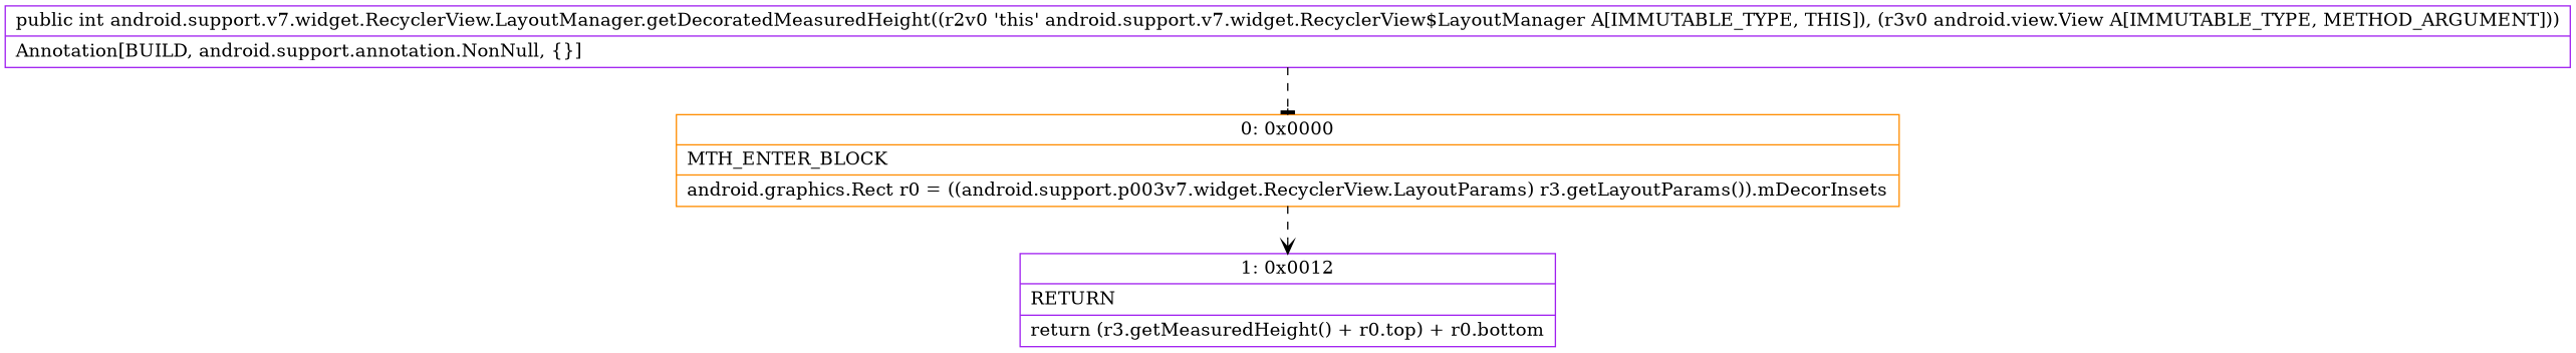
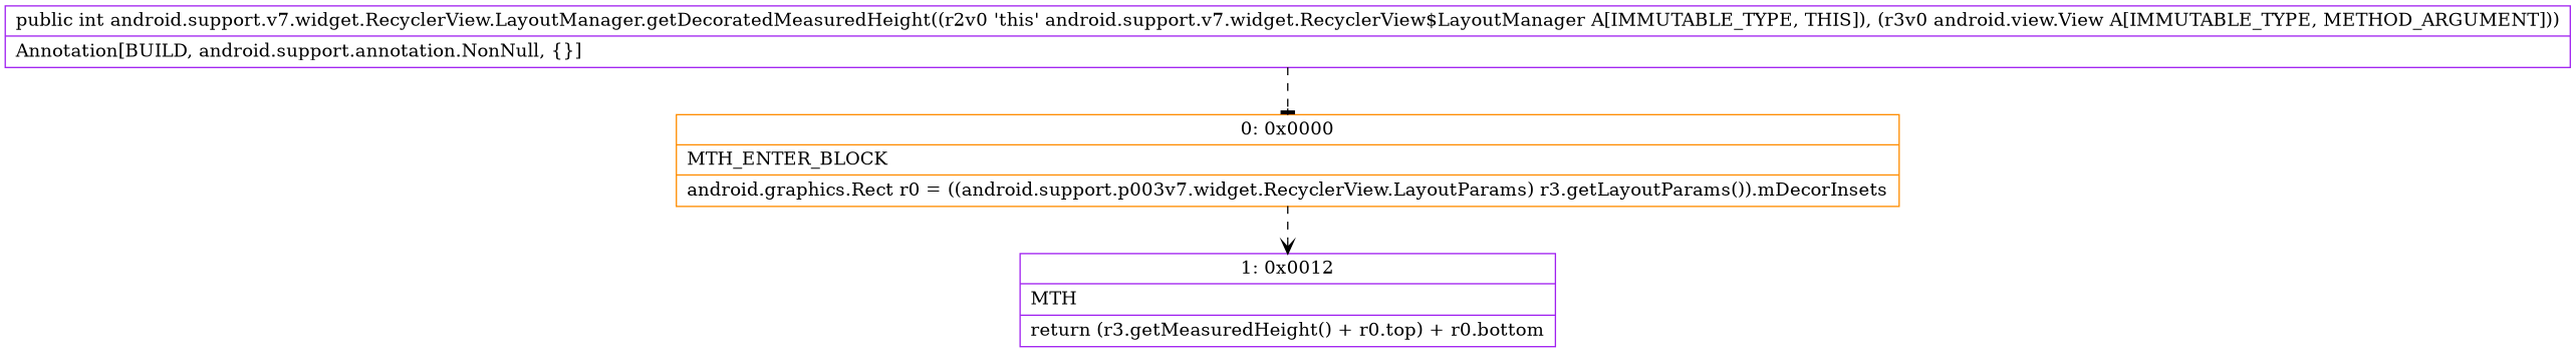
  digraph {
    node [shape=record color=purple]
    edge [style=dashed]
    n1 [label="{0\:\ 0x0000|MTH_ENTER_BLOCK\l|android.graphics.Rect r0 = ((android.support.p003v7.widget.RecyclerView.LayoutParams) r3.getLayoutParams()).mDecorInsets\l}" color=darkorange]
-   n2 [label="{1\:\ 0x0012|RETURN\l|return (r3.getMeasuredHeight() + r0.top) + r0.bottom\l}"]
+   n2 [label="{1\:\ 0x0012|MTH\l|return (r3.getMeasuredHeight() + r0.top) + r0.bottom\l}"]
    n3 [label="{public int android.support.v7.widget.RecyclerView.LayoutManager.getDecoratedMeasuredHeight((r2v0 'this' android.support.v7.widget.RecyclerView$LayoutManager A[IMMUTABLE_TYPE, THIS]), (r3v0 android.view.View A[IMMUTABLE_TYPE, METHOD_ARGUMENT]))  | Annotation[BUILD, android.support.annotation.NonNull, \{\}]\l}"]
    n1 -> n2 [arrowhead=vee]
    n3 -> n1 [arrowhead=tee]
  }
